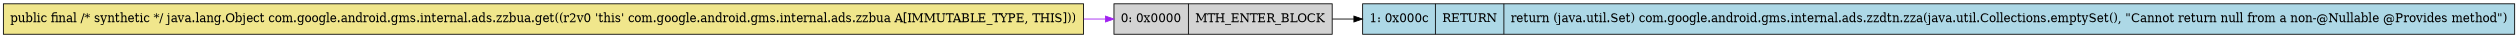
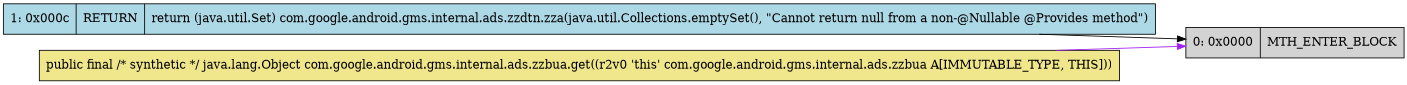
  digraph {
    rankdir=LR
    fontname="DejaVu Serif"
    node [shape=record style=filled fontname="DejaVu Serif"]
    edge [fontname="DejaVu Serif"]
    n1 [label="{0\:\ 0x0000|MTH_ENTER_BLOCK\l}" fillcolor=lightgrey]
    n2 [label="{1\:\ 0x000c|RETURN\l|return (java.util.Set) com.google.android.gms.internal.ads.zzdtn.zza(java.util.Collections.emptySet(), \"Cannot return null from a non\-@Nullable @Provides method\")\l}" fillcolor=lightblue]
    n3 [label="{public final \/* synthetic *\/ java.lang.Object com.google.android.gms.internal.ads.zzbua.get((r2v0 'this' com.google.android.gms.internal.ads.zzbua A[IMMUTABLE_TYPE, THIS])) }" fillcolor=khaki]
-   n1 -> n2 [color=black]
+   n2 -> n1 [color=black]
    n3 -> n1 [color=purple]
  }
